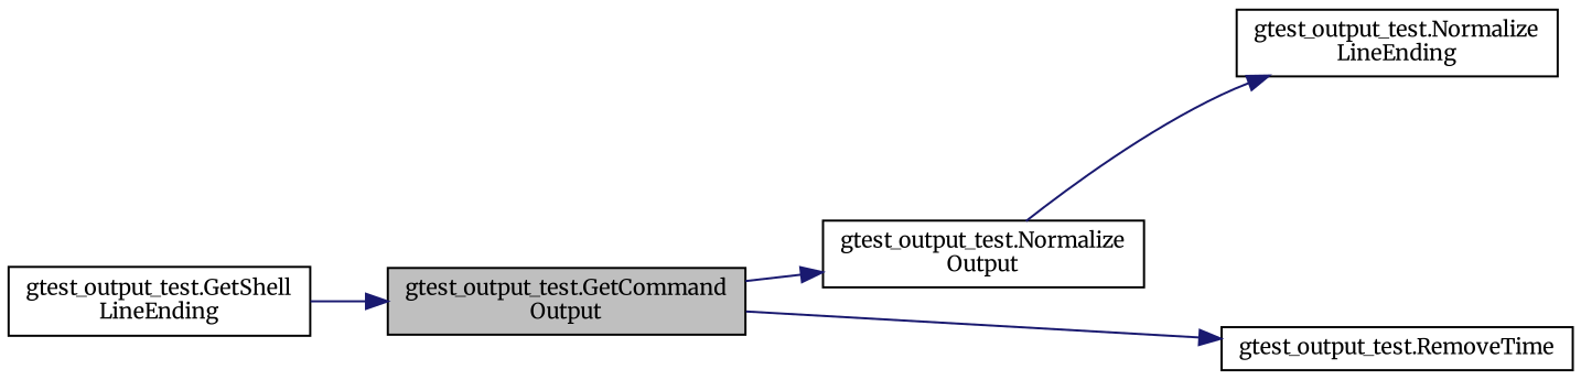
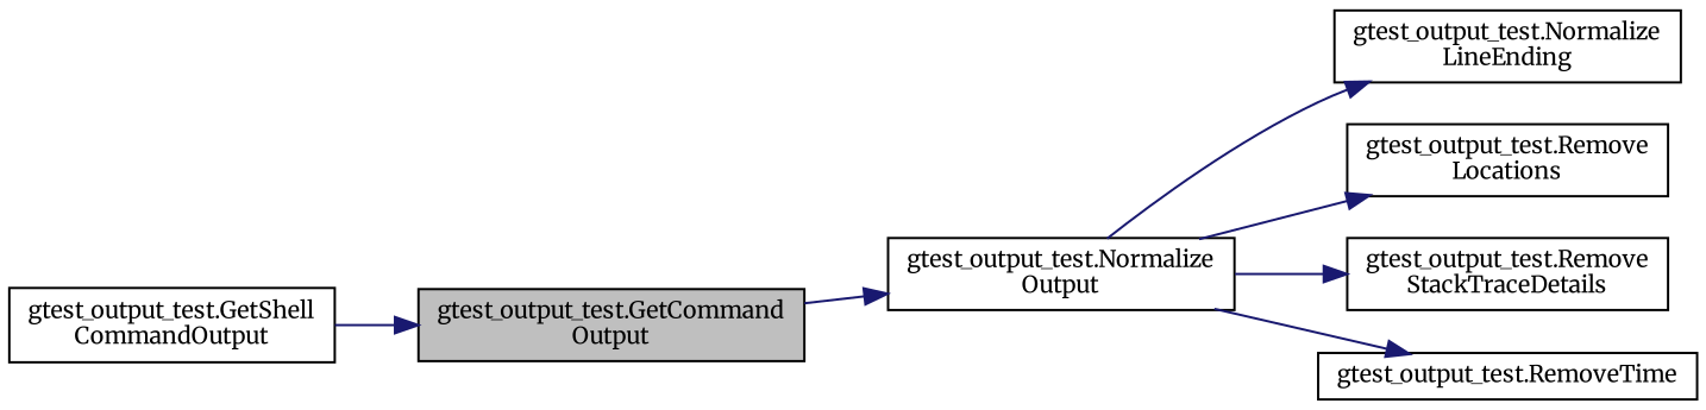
  digraph {
    fontname=Merriweather
    rankdir=LR
    node [color=black fillcolor=white fontname=Merriweather fontsize=10 shape=record style=filled]
    edge [color=midnightblue fontname=Merriweather fontsize=10 labelfontname=Helvetica labelfontsize=10 style=solid]
    n1 [fillcolor=grey75 fontcolor=black height=0.2 label="gtest_output_test.GetCommand\lOutput" width=0.4]
    n2 [height=0.2 label="gtest_output_test.Normalize\lOutput" width=0.4]
    n3 [height=0.2 label="gtest_output_test.Normalize\lLineEnding" width=0.4]
+   n4 [height=0.2 label="gtest_output_test.Remove\lLocations" width=0.4]
+   n5 [height=0.2 label="gtest_output_test.Remove\lStackTraceDetails" width=0.4]
    n6 [height=0.2 label="gtest_output_test.RemoveTime" width=0.4]
-   n7 [height=0.2 label="gtest_output_test.GetShell\lLineEnding" width=0.4]
+   n7 [height=0.2 label="gtest_output_test.GetShell\lCommandOutput" width=0.4]
    n1 -> n2
    n2 -> n3
-   n1 -> n6
+   n2 -> n4
+   n2 -> n5
+   n2 -> n6
    n7 -> n1
  }
